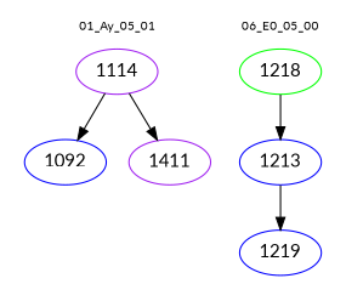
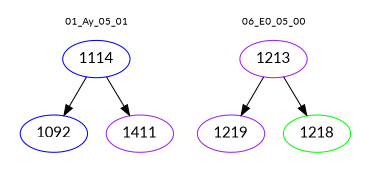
  digraph {
    fontname=Lato
    node [color=blue fontname=Lato]
    edge [color=black fontname=Lato]
-   n1 [color=purple label=1114]
+   n1 [label=1114]
    n2 [label=1092]
    n3 [color=purple label=1411]
-   n4 [label=1213]
-   n5 [label=1219]
+   n4 [color=purple label=1213]
+   n5 [color=purple label=1219]
    n6 [color=green label=1218]
    subgraph cluster_1 {
      color=white
      fontsize=10
      label="01_Ay_05_01"
      n1
      n2
      n3
    }
    subgraph cluster_2 {
      color=white
      fontsize=10
      label="06_E0_05_00"
      n4
      n5
      n6
    }
    n1 -> n2
    n1 -> n3
    n4 -> n5
-   n6 -> n4
+   n4 -> n6
  }
